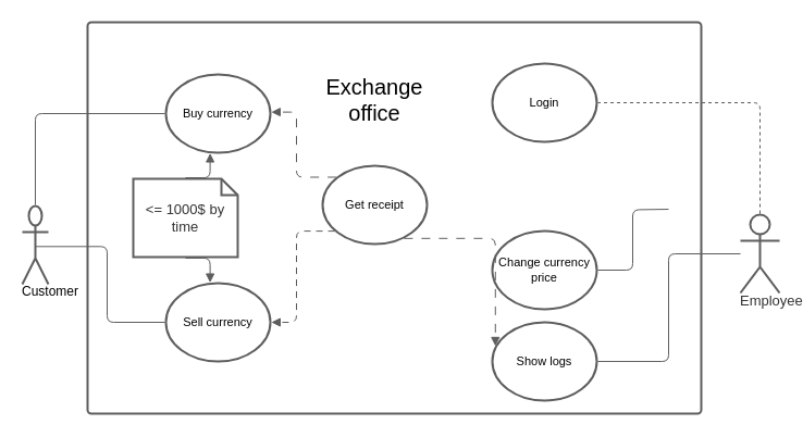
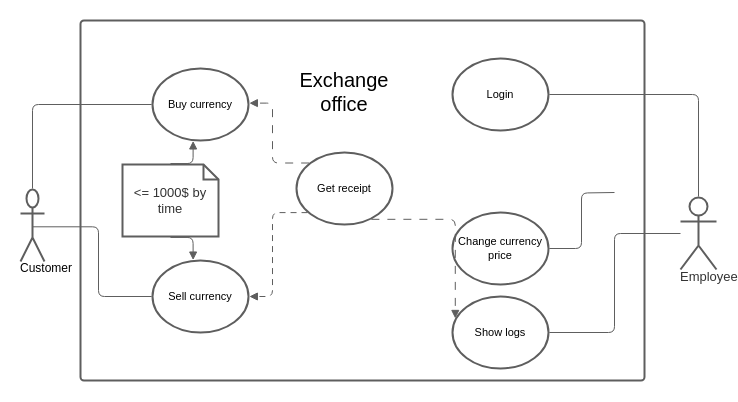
  <mxCell id="0" />
  <mxCell id="1" parent="0" />
  <mxCell id="2" value="Customer" style="html=1;overflow=block;whiteSpace=wrap;shape=umlActor;labelPosition=center;verticalLabelPosition=bottom;verticalAlign=top;whiteSpace=nowrap;whiteSpace=wrap;fontSize=12;fontColor=#000000;spacing=0;strokeColor=#5e5e5e;strokeOpacity=100;rounded=1;absoluteArcSize=1;arcSize=7;strokeWidth=2;" vertex="1" zOrder="1" parent="1"><mxGeometry x="20" y="189" width="24" height="72" as="geometry" /></mxCell>
  <mxCell id="3" value="Buy currency" style="html=1;overflow=block;whiteSpace=wrap;ellipse;whiteSpace=wrap;fontSize=11;spacing=3;strokeColor=#5e5e5e;strokeOpacity=100;rounded=1;absoluteArcSize=1;arcSize=7;strokeWidth=2;" vertex="1" zOrder="2" parent="1"><mxGeometry x="152" y="68" width="96" height="72" as="geometry" /></mxCell>
  <mxCell id="4" value="Sell currency" style="html=1;overflow=block;whiteSpace=wrap;ellipse;whiteSpace=wrap;fontSize=11;spacing=3;strokeColor=#5e5e5e;strokeOpacity=100;rounded=1;absoluteArcSize=1;arcSize=7;strokeWidth=2;" vertex="1" zOrder="3" parent="1"><mxGeometry x="152" y="260" width="96" height="72" as="geometry" /></mxCell>
  <mxCell id="5" value="Change currency price" style="html=1;overflow=block;whiteSpace=wrap;ellipse;whiteSpace=wrap;fontSize=11;spacing=3;strokeColor=#5e5e5e;strokeOpacity=100;rounded=1;absoluteArcSize=1;arcSize=7;strokeWidth=2;" vertex="1" zOrder="4" parent="1"><mxGeometry x="452" y="212" width="96" height="72" as="geometry" /></mxCell>
  <mxCell id="6" value="Get receipt" style="html=1;overflow=block;whiteSpace=wrap;ellipse;whiteSpace=wrap;fontSize=11;spacing=3;strokeColor=#5e5e5e;strokeOpacity=100;rounded=1;absoluteArcSize=1;arcSize=7;strokeWidth=2;" vertex="1" zOrder="6" parent="1"><mxGeometry x="296" y="152" width="96" height="72" as="geometry" /></mxCell>
  <mxCell id="7" value="Employee" style="html=1;overflow=block;whiteSpace=wrap;shape=umlActor;labelPosition=center;verticalLabelPosition=bottom;verticalAlign=top;whiteSpace=nowrap;whiteSpace=wrap;fontSize=13;fontColor=#333333;spacing=0;strokeColor=#5e5e5e;strokeOpacity=100;rounded=1;absoluteArcSize=1;arcSize=7;strokeWidth=2;" vertex="1" zOrder="7" parent="1"><mxGeometry x="680" y="197" width="36" height="72" as="geometry" /></mxCell>
  <mxCell id="8" value="Show logs" style="html=1;overflow=block;whiteSpace=wrap;ellipse;whiteSpace=wrap;fontSize=11;spacing=3;strokeColor=#5e5e5e;strokeOpacity=100;rounded=1;absoluteArcSize=1;arcSize=7;strokeWidth=2;" vertex="1" zOrder="8" parent="1"><mxGeometry x="452" y="296" width="96" height="72" as="geometry" /></mxCell>
  <mxCell id="9" value="" style="html=1;jettySize=18;whiteSpace=wrap;fontSize=11;strokeColor=#5E5E5E;rounded=1;arcSize=12;edgeStyle=orthogonalEdgeStyle;startArrow=none;;endArrow=none;;exitX=0.5;exitY=0.518;exitPerimeter=0;entryX=-0.009;entryY=0.5;entryPerimeter=0;" edge="1" parent="1" source="2" target="4"><mxGeometry width="100" height="100" relative="1" as="geometry"><Array as="points" /></mxGeometry></mxCell>
  <mxCell id="10" value="" style="html=1;jettySize=18;whiteSpace=wrap;fontSize=11;strokeColor=#5E5E5E;rounded=1;arcSize=12;edgeStyle=orthogonalEdgeStyle;startArrow=none;;endArrow=none;;exitX=0.5;exitY=-0.013;exitPerimeter=0;entryX=-0.009;entryY=0.5;entryPerimeter=0;" edge="1" parent="1" source="2" target="3"><mxGeometry width="100" height="100" relative="1" as="geometry"><Array as="points" /></mxGeometry></mxCell>
  <mxCell id="11" value="" style="html=1;jettySize=18;whiteSpace=wrap;fontSize=11;strokeColor=#5E5E5E;rounded=1;arcSize=12;edgeStyle=orthogonalEdgeStyle;startArrow=none;;endArrow=none;;entryX=1.009;entryY=0.5;entryPerimeter=0;" edge="1" parent="1" target="5"><mxGeometry width="100" height="100" relative="1" as="geometry"><Array as="points" /><mxPoint x="614" y="192" as="sourcePoint" /></mxGeometry></mxCell>
  <mxCell id="12" value="" style="html=1;jettySize=18;whiteSpace=wrap;fontSize=11;strokeColor=#5E5E5E;rounded=1;arcSize=12;edgeStyle=orthogonalEdgeStyle;startArrow=none;;endArrow=none;;exitX=0;exitY=0.5;exitPerimeter=0;entryX=1.009;entryY=0.5;entryPerimeter=0;" edge="1" parent="1" source="7" target="8"><mxGeometry width="100" height="100" relative="1" as="geometry"><Array as="points" /></mxGeometry></mxCell>
  <mxCell id="13" value="" style="html=1;jettySize=18;whiteSpace=wrap;fontSize=11;strokeColor=#5E5E5E;dashed=1;dashPattern=8 8;rounded=1;arcSize=12;edgeStyle=orthogonalEdgeStyle;startArrow=none;;endArrow=block;endFill=1;;exitX=0.132;exitY=0.146;exitPerimeter=0;entryX=1.009;entryY=0.481;entryPerimeter=0;" edge="1" parent="1" source="6" target="3"><mxGeometry width="100" height="100" relative="1" as="geometry"><Array as="points" /></mxGeometry></mxCell>
  <mxCell id="14" value="" style="html=1;jettySize=18;whiteSpace=wrap;fontSize=11;strokeColor=#5E5E5E;dashed=1;dashPattern=6 5;rounded=1;arcSize=12;edgeStyle=orthogonalEdgeStyle;startArrow=none;;endArrow=block;endFill=1;;exitX=0.115;exitY=0.835;exitPerimeter=0;entryX=1.009;entryY=0.5;entryPerimeter=0;" edge="1" parent="1" source="6" target="4"><mxGeometry width="100" height="100" relative="1" as="geometry"><Array as="points" /></mxGeometry></mxCell>
  <mxCell id="15" value="&amp;lt;= 1000$ by time" style="html=1;overflow=block;whiteSpace=wrap;shape=note;size=15;whiteSpace=wrap;fontSize=13;fontColor=#333333;spacing=3;strokeColor=#5e5e5e;strokeOpacity=100;rounded=1;absoluteArcSize=1;arcSize=7;strokeWidth=2;" vertex="1" zOrder="17" parent="1"><mxGeometry x="122" y="164" width="96" height="72" as="geometry" /></mxCell>
  <mxCell id="16" value="" style="html=1;jettySize=18;whiteSpace=wrap;fontSize=11;strokeColor=#5E5E5E;rounded=1;arcSize=12;edgeStyle=orthogonalEdgeStyle;startArrow=none;;endArrow=block;endFill=1;;exitX=0.5;exitY=-0.013;exitPerimeter=0;entryX=0.423;entryY=1.006;entryPerimeter=0;" edge="1" parent="1" source="15" target="3"><mxGeometry width="100" height="100" relative="1" as="geometry"><Array as="points" /></mxGeometry></mxCell>
  <mxCell id="17" value="" style="html=1;jettySize=18;whiteSpace=wrap;fontSize=11;strokeColor=#5E5E5E;rounded=1;arcSize=12;edgeStyle=orthogonalEdgeStyle;startArrow=none;;endArrow=block;endFill=1;;exitX=0.5;exitY=1.013;exitPerimeter=0;entryX=0.423;entryY=-0.006;entryPerimeter=0;" edge="1" parent="1" source="15" target="4"><mxGeometry width="100" height="100" relative="1" as="geometry"><Array as="points" /></mxGeometry></mxCell>
  <mxCell id="18" value="" style="html=1;overflow=block;whiteSpace=wrap;container=1;whiteSpace=wrap;fontSize=22;fontColor=#222222;spacing=0;strokeColor=#5e5e5e;strokeOpacity=100;fillOpacity=0;rounded=1;absoluteArcSize=1;arcSize=7;fillColor=#000000;strokeWidth=2;" vertex="1" zOrder="20" parent="1"><mxGeometry x="80" y="20" width="564" height="360" as="geometry"><mxRectangle x="120" y="108" width="50" height="40" as="alternateBounds" /></mxGeometry></mxCell>
  <mxCell id="19" value="&lt;font style=&quot;font-size: 20px&quot;&gt;Exchange office&lt;/font&gt;" style="text;html=1;strokeColor=none;fillColor=none;align=center;verticalAlign=middle;whiteSpace=wrap;rounded=0;strokeWidth=1;" vertex="1" parent="18"><mxGeometry x="211" y="47" width="106" height="48" as="geometry" /></mxCell>
  <mxCell id="20" value="Login" style="html=1;overflow=block;whiteSpace=wrap;ellipse;whiteSpace=wrap;fontSize=11;spacing=3;strokeColor=#5e5e5e;strokeOpacity=100;rounded=1;absoluteArcSize=1;arcSize=7;strokeWidth=2;" vertex="1" zOrder="21" parent="1"><mxGeometry x="452" y="58" width="96" height="72" as="geometry" /></mxCell>
- <mxCell id="21" value="" style="html=1;jettySize=18;whiteSpace=wrap;fontSize=11;strokeColor=#5E5E5E;rounded=1;arcSize=12;edgeStyle=orthogonalEdgeStyle;startArrow=none;endArrow=none;exitX=0.5;exitY=-0.013;exitPerimeter=0;entryX=1.009;entryY=0.5;entryPerimeter=0;dashed=1;" edge="1" parent="1" source="7" target="20"><mxGeometry width="100" height="100" relative="1" as="geometry"><Array as="points" /></mxGeometry></mxCell>
+ <mxCell id="21" value="" style="html=1;jettySize=18;whiteSpace=wrap;fontSize=11;strokeColor=#5E5E5E;rounded=1;arcSize=12;edgeStyle=orthogonalEdgeStyle;startArrow=none;;endArrow=none;;exitX=0.5;exitY=-0.013;exitPerimeter=0;entryX=1.009;entryY=0.5;entryPerimeter=0;" edge="1" parent="1" source="7" target="20"><mxGeometry width="100" height="100" relative="1" as="geometry"><Array as="points" /></mxGeometry></mxCell>
  <mxCell id="22" value="" style="html=1;jettySize=18;whiteSpace=wrap;fontSize=11;strokeColor=#5E5E5E;dashed=1;dashPattern=8 8;rounded=1;arcSize=12;edgeStyle=orthogonalEdgeStyle;startArrow=none;;endArrow=block;endFill=1;;exitX=0.78;exitY=0.928;exitPerimeter=0;entryX=0.029;entryY=0.305;entryPerimeter=0;" edge="1" parent="1" source="6" target="8"><mxGeometry width="100" height="100" relative="1" as="geometry"><Array as="points" /></mxGeometry></mxCell>
